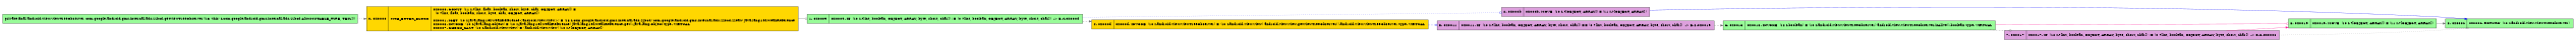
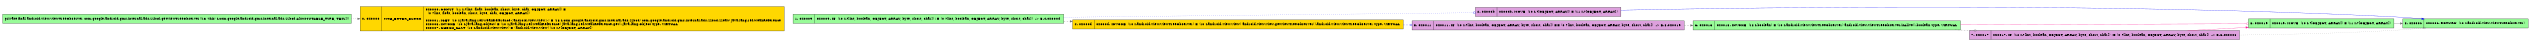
  digraph {
    rankdir=LR
    node [fillcolor=palegreen shape=record style=filled]
    edge [arrowhead=odot color=gray40 style=solid]
    n1 [fillcolor=gold label="{0\:\ 0x0000|MTH_ENTER_BLOCK\l|0x0000: CONST  (r1 I:?[int, float, boolean, short, byte, char, OBJECT, ARRAY]) = \l  (0 ?[int, float, boolean, short, byte, char, OBJECT, ARRAY])\l \l0x0001: IGET  (r0 I:java.lang.ref.WeakReference\<android.view.View\>) = (r3 I:com.google.android.gms.internal.ads.zzbcd) com.google.android.gms.internal.ads.zzbcd.zzeaw java.lang.ref.WeakReference \l0x0003: INVOKE  (r0 I:java.lang.Object) = (r0 I:java.lang.ref.WeakReference) java.lang.ref.WeakReference.get():java.lang.Object type: VIRTUAL \l0x0007: CHECK_CAST  (r0 I:android.view.View) = (android.view.View) (r0 I:?[OBJECT, ARRAY]) \l}"]
    n2 [label="{1\:\ 0x0009|0x0009: IF  (r0 I:?[int, boolean, OBJECT, ARRAY, byte, short, char]) != (0 ?[int, boolean, OBJECT, ARRAY, byte, short, char])  \-\> B:4:0x000d \l}"]
    n3 [fillcolor=plum label="{2\:\ 0x000b|0x000b: MOVE  (r0 I:?[OBJECT, ARRAY]) = (r1 I:?[OBJECT, ARRAY]) \l}"]
    n4 [fillcolor=gold label="{4\:\ 0x000d|0x000d: INVOKE  (r0 I:android.view.ViewTreeObserver) = (r0 I:android.view.View) android.view.View.getViewTreeObserver():android.view.ViewTreeObserver type: VIRTUAL \l}"]
    n5 [label="{3\:\ 0x000c|0x000c: RETURN  (r0 I:android.view.ViewTreeObserver) \l}"]
    n6 [fillcolor=plum label="{5\:\ 0x0011|0x0011: IF  (r0 I:?[int, boolean, OBJECT, ARRAY, byte, short, char]) == (0 ?[int, boolean, OBJECT, ARRAY, byte, short, char])  \-\> B:8:0x0019 \l}"]
    n7 [label="{6\:\ 0x0013|0x0013: INVOKE  (r2 I:boolean) = (r0 I:android.view.ViewTreeObserver) android.view.ViewTreeObserver.isAlive():boolean type: VIRTUAL \l}"]
    n8 [label="{8\:\ 0x0019|0x0019: MOVE  (r0 I:?[OBJECT, ARRAY]) = (r1 I:?[OBJECT, ARRAY]) \l}"]
    n9 [fillcolor=plum label="{7\:\ 0x0017|0x0017: IF  (r2 I:?[int, boolean, OBJECT, ARRAY, byte, short, char]) != (0 ?[int, boolean, OBJECT, ARRAY, byte, short, char])  \-\> B:3:0x000c \l}"]
    n10 [label="{private final android.view.ViewTreeObserver com.google.android.gms.internal.ads.zzbcd.getViewTreeObserver((r3 'this' I:com.google.android.gms.internal.ads.zzbcd A[IMMUTABLE_TYPE, THIS])) }"]
-   n1 -> n2
    n2 -> n3 [color=blue style=dotted]
    n2 -> n4 [arrowhead=normal style=dashed]
    n3 -> n5 [arrowhead=normal color=blue]
    n4 -> n6 [color=blue style=dashed]
    n6 -> n7 [arrowhead=normal style=dashed]
    n7 -> n8 [color=deeppink]
    n7 -> n9 [style=dashed]
    n8 -> n5 [arrowhead=normal]
    n9 -> n5 [style=dotted]
    n9 -> n8 [arrowhead=normal color=deeppink]
    n10 -> n1 [arrowhead=normal style=dotted]
  }
